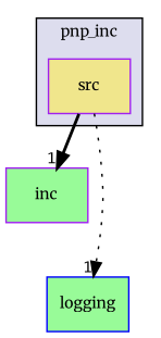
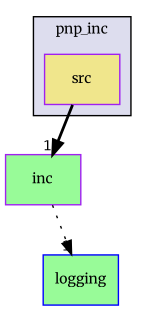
  digraph {
    compound=true
    fontname=Merriweather
    node [color=purple fillcolor=palegreen fontname=Merriweather fontsize=10 shape=box style=filled]
    edge [fontname=Merriweather headlabel=1 labeldistance=1.5 labelfontname=Helvetica labelfontsize=10]
    n1 [fillcolor=khaki label=src pencolor=black]
    n2 [label=inc]
    n3 [color=blue label=logging]
    subgraph cluster_1 {
      bgcolor="#ddddee"
      fontsize=10
      label=pnp_inc
      pencolor=black
      n1
    }
    n1 -> n2 [style=bold]
-   n1 -> n3 [style=dotted]
+   n2 -> n3 [style=dotted]
  }
